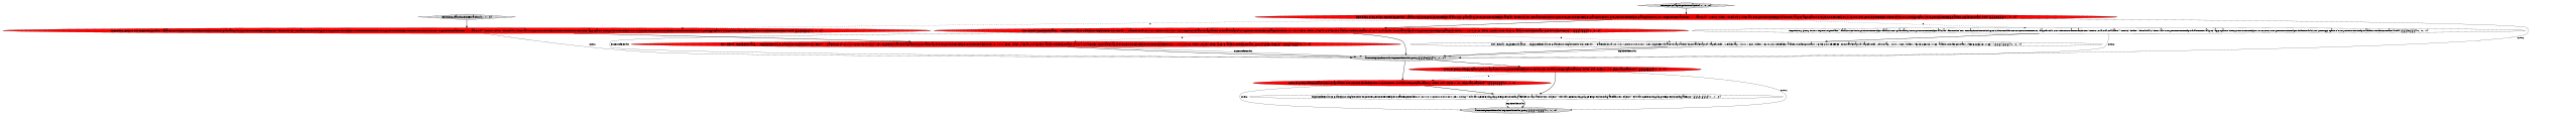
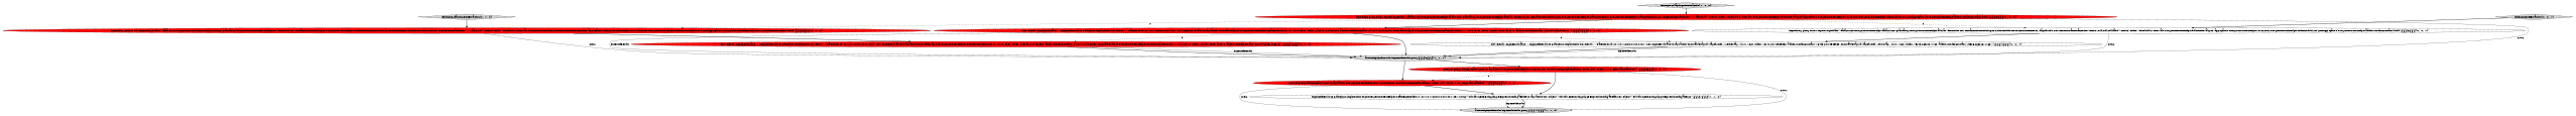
  digraph {
    node [fillcolor=red shape=ellipse style=filled]
    edge [style=bold]
    n1 [fillcolor=lightgray label="testTopNCollapsingDimExtraction['1', '0', '0']" shape=diamond]
    n2 [label="TopNQuery query = new TopNQueryBuilder().dataSource(QueryRunnerTestHelper.dataSource).granularity(QueryRunnerTestHelper.allGran).dimension(new ExtractionDimensionSpec(QueryRunnerTestHelper.qualityDimension,QueryRunnerTestHelper.qualityDimension,new RegexDimExtractionFn(\".(.)\",false,null))).metric(\"index\").threshold(2).intervals(QueryRunnerTestHelper.fullOnIntervalSpec).aggregators(QueryRunnerTestHelper.rowsCount,QueryRunnerTestHelper.indexDoubleSum).postAggregators(QueryRunnerTestHelper.addRowsIndexConstant).build()@@@3@@@['1', '0', '0']"]
+   n3 [fillcolor=lightgray label="testTopNTimeExtraction['0', '0', '1']" shape=diamond]
    n4 [fillcolor=white label="TopNQuery query = new TopNQueryBuilder().dataSource(QueryRunnerTestHelper.dataSource).granularity(QueryRunnerTestHelper.allGran).dimension(new ExtractionDimensionSpec(ColumnHolder.TIME_COLUMN_NAME,\"dayOfWeek\",new TimeFormatExtractionFn(\"EEEE\",null,null,null,false))).metric(\"index\").threshold(2).intervals(QueryRunnerTestHelper.fullOnIntervalSpec).aggregators(QueryRunnerTestHelper.rowsCount,QueryRunnerTestHelper.indexDoubleSum).postAggregators(QueryRunnerTestHelper.addRowsIndexConstant).build()@@@3@@@['0', '0', '1']"]
    n5 [label="query = query.withAggregatorSpecs(Arrays.asList(QueryRunnerTestHelper.ROWS_COUNT,new DoubleSumAggregatorFactory(\"index\",null,\"-index + 100\",ExprMacroTable.nil())))@@@6@@@['0', '1', '0']"]
    n6 [fillcolor=lightgray label="assertExpectedResults(expectedResults,query)@@@14@@@['1', '1', '0']"]
    n7 [fillcolor=white label="expectedResults = Collections.singletonList(TopNQueryRunnerTestHelper.createExpectedRows(\"2011-01-12T00:00:00.000Z\",new String((((edu.fdu.CPPDG.tinypdg.pe.ExpressionInfo@a5ebe9,Arrays.asList(new Object((((edu.fdu.CPPDG.tinypdg.pe.ExpressionInfo@a5ebf5,new Object((((edu.fdu.CPPDG.tinypdg.pe.ExpressionInfo@a5ec00)))@@@7@@@['1', '1', '0']"]
    n8 [fillcolor=white label="List<Result<TopNResultValue>> expectedResults = Collections.singletonList(new Result<>(DateTimes.of(\"2011-01-12T00:00:00.000Z\"),new TopNResultValue(Arrays.asList(ImmutableMap.of(\"dayOfWeek\",\"Wednesday\",\"rows\",182L,\"index\",76010.28100585938,\"addRowsIndexConstant\",76193.28100585938),ImmutableMap.of(\"dayOfWeek\",\"Thursday\",\"rows\",182L,\"index\",75203.26300811768,\"addRowsIndexConstant\",75386.26300811768)))))@@@4@@@['0', '0', '1']"]
    n9 [fillcolor=lightgray label="assertExpectedResults(expectedResults,query)@@@5@@@['1', '1', '1']"]
    n10 [fillcolor=lightgray label="testTopNCollapsingDimExtraction['0', '1', '0']" shape=diamond]
    n11 [label="TopNQuery query = new TopNQueryBuilder().dataSource(QueryRunnerTestHelper.DATA_SOURCE).granularity(QueryRunnerTestHelper.ALL_GRAN).dimension(new ExtractionDimensionSpec(QueryRunnerTestHelper.QUALITY_DIMENSION,QueryRunnerTestHelper.QUALITY_DIMENSION,new RegexDimExtractionFn(\".(.)\",false,null))).metric(\"index\").threshold(2).intervals(QueryRunnerTestHelper.FULL_ON_INTERVAL_SPEC).aggregators(QueryRunnerTestHelper.ROWS_COUNT,QueryRunnerTestHelper.INDEX_DOUBLE_SUM).postAggregators(QueryRunnerTestHelper.ADD_ROWS_INDEX_CONSTANT).build()@@@3@@@['0', '1', '0']"]
    n12 [label="query = query.withAggregatorSpecs(Arrays.asList(QueryRunnerTestHelper.rowsCount,new DoubleSumAggregatorFactory(\"index\",null,\"-index + 100\",ExprMacroTable.nil())))@@@6@@@['1', '0', '0']"]
    n13 [label="List<Result<TopNResultValue>> expectedResults = Collections.singletonList(new Result<>(DateTimes.of(\"2011-01-12T00:00:00.000Z\"),new TopNResultValue(Arrays.asList(ImmutableMap.of(QueryRunnerTestHelper.QUALITY_DIMENSION,\"e\",\"rows\",558L,\"index\",246645.1204032898,\"addRowsIndexConstant\",247204.1204032898),ImmutableMap.of(QueryRunnerTestHelper.QUALITY_DIMENSION,\"r\",\"rows\",372L,\"index\",222051.08961486816,\"addRowsIndexConstant\",222424.08961486816)))))@@@4@@@['0', '1', '0']"]
    n14 [label="List<Result<TopNResultValue>> expectedResults = Collections.singletonList(new Result<>(DateTimes.of(\"2011-01-12T00:00:00.000Z\"),new TopNResultValue(Arrays.asList(ImmutableMap.of(QueryRunnerTestHelper.qualityDimension,\"e\",\"rows\",558L,\"index\",246645.1204032898,\"addRowsIndexConstant\",247204.1204032898),ImmutableMap.of(QueryRunnerTestHelper.qualityDimension,\"r\",\"rows\",372L,\"index\",222051.08961486816,\"addRowsIndexConstant\",222424.08961486816)))))@@@4@@@['1', '0', '0']"]
    n1 -> n2
    n2 -> n4 [label=0 style=dashed]
    n2 -> n9 [label=query style=solid]
    n2 -> n11 [label=0 style=dashed]
    n2 -> n14
+   n3 -> n4
    n4 -> n8
    n4 -> n9 [label=query style=solid]
    n5 -> n6 [label=query style=solid]
    n5 -> n7
    n7 -> n6 [label=expectedResults style=solid]
    n7 -> n6
    n8 -> n9
    n8 -> n9 [label=expectedResults style=solid]
    n9 -> n5
    n9 -> n12
    n10 -> n11
    n11 -> n9 [label=query style=solid]
    n11 -> n13
    n12 -> n5 [label=0 style=dashed]
    n12 -> n6 [label=query style=solid]
    n12 -> n7
    n13 -> n9 [label=expectedResults style=solid]
    n13 -> n9
    n14 -> n8 [label=0 style=dashed]
    n14 -> n9 [label=expectedResults style=solid]
    n14 -> n9
    n14 -> n13 [label=0 style=dashed]
  }
